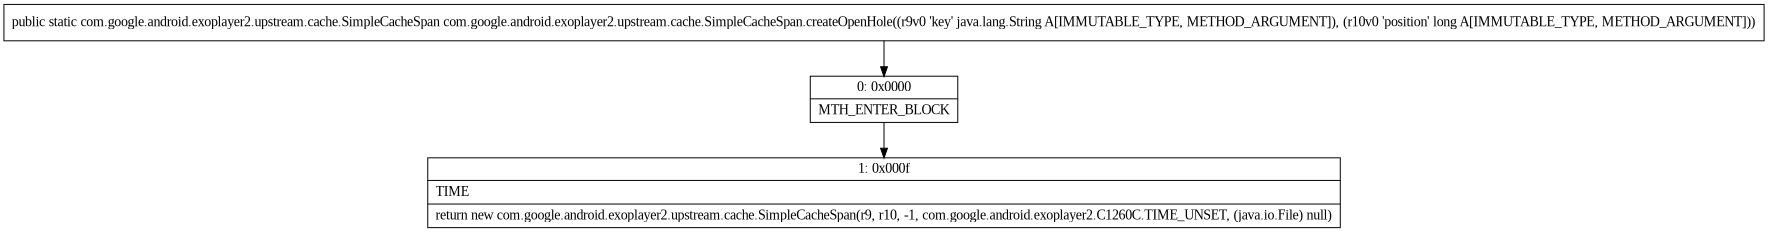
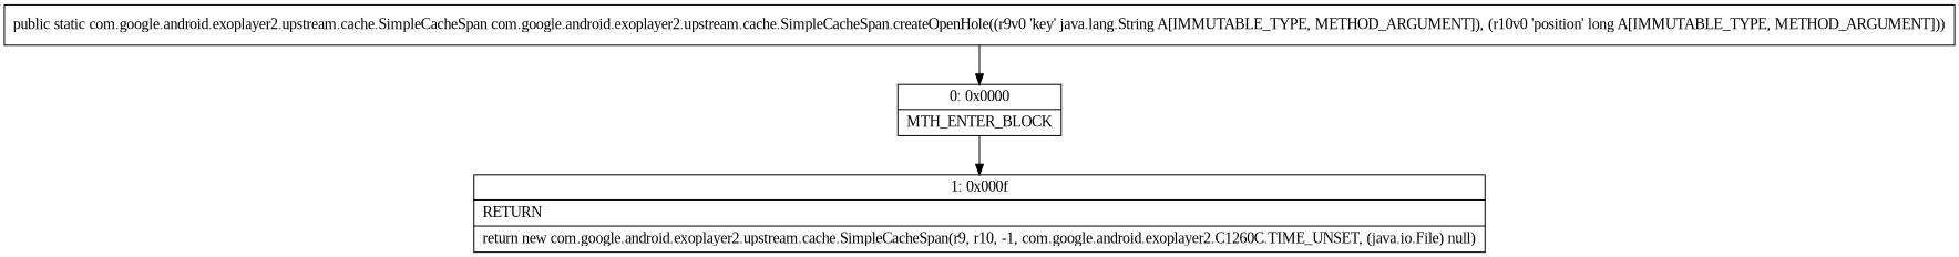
  digraph {
    fontname="Liberation Serif"
    node [shape=record fontname="Liberation Serif"]
    edge [fontname="Liberation Serif"]
    n1 [label="{0\:\ 0x0000|MTH_ENTER_BLOCK\l}"]
-   n2 [label="{1\:\ 0x000f|TIME\l|return new com.google.android.exoplayer2.upstream.cache.SimpleCacheSpan(r9, r10, \-1, com.google.android.exoplayer2.C1260C.TIME_UNSET, (java.io.File) null)\l}"]
+   n2 [label="{1\:\ 0x000f|RETURN\l|return new com.google.android.exoplayer2.upstream.cache.SimpleCacheSpan(r9, r10, \-1, com.google.android.exoplayer2.C1260C.TIME_UNSET, (java.io.File) null)\l}"]
    n3 [label="{public static com.google.android.exoplayer2.upstream.cache.SimpleCacheSpan com.google.android.exoplayer2.upstream.cache.SimpleCacheSpan.createOpenHole((r9v0 'key' java.lang.String A[IMMUTABLE_TYPE, METHOD_ARGUMENT]), (r10v0 'position' long A[IMMUTABLE_TYPE, METHOD_ARGUMENT])) }"]
    n1 -> n2
    n3 -> n1
  }
